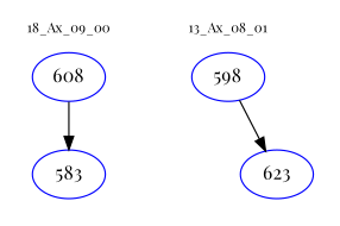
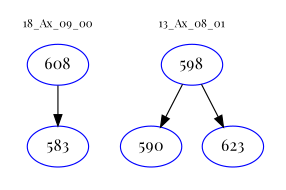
  digraph {
    fontname="Playfair Display"
    node [color=blue fontname="Playfair Display"]
    edge [color=black fontname="Playfair Display"]
    n1 [label=608]
    n2 [label=583]
    n3 [label=598]
+   n4 [label=590]
    n5 [label=623]
    subgraph cluster_1 {
      color=white
      fontsize=10
      label="18_Ax_09_00"
      n1
      n2
    }
    subgraph cluster_2 {
      color=white
      fontsize=10
      label="13_Ax_08_01"
      n3
+     n4
      n5
    }
    n1 -> n2
+   n3 -> n4
    n3 -> n5
  }
